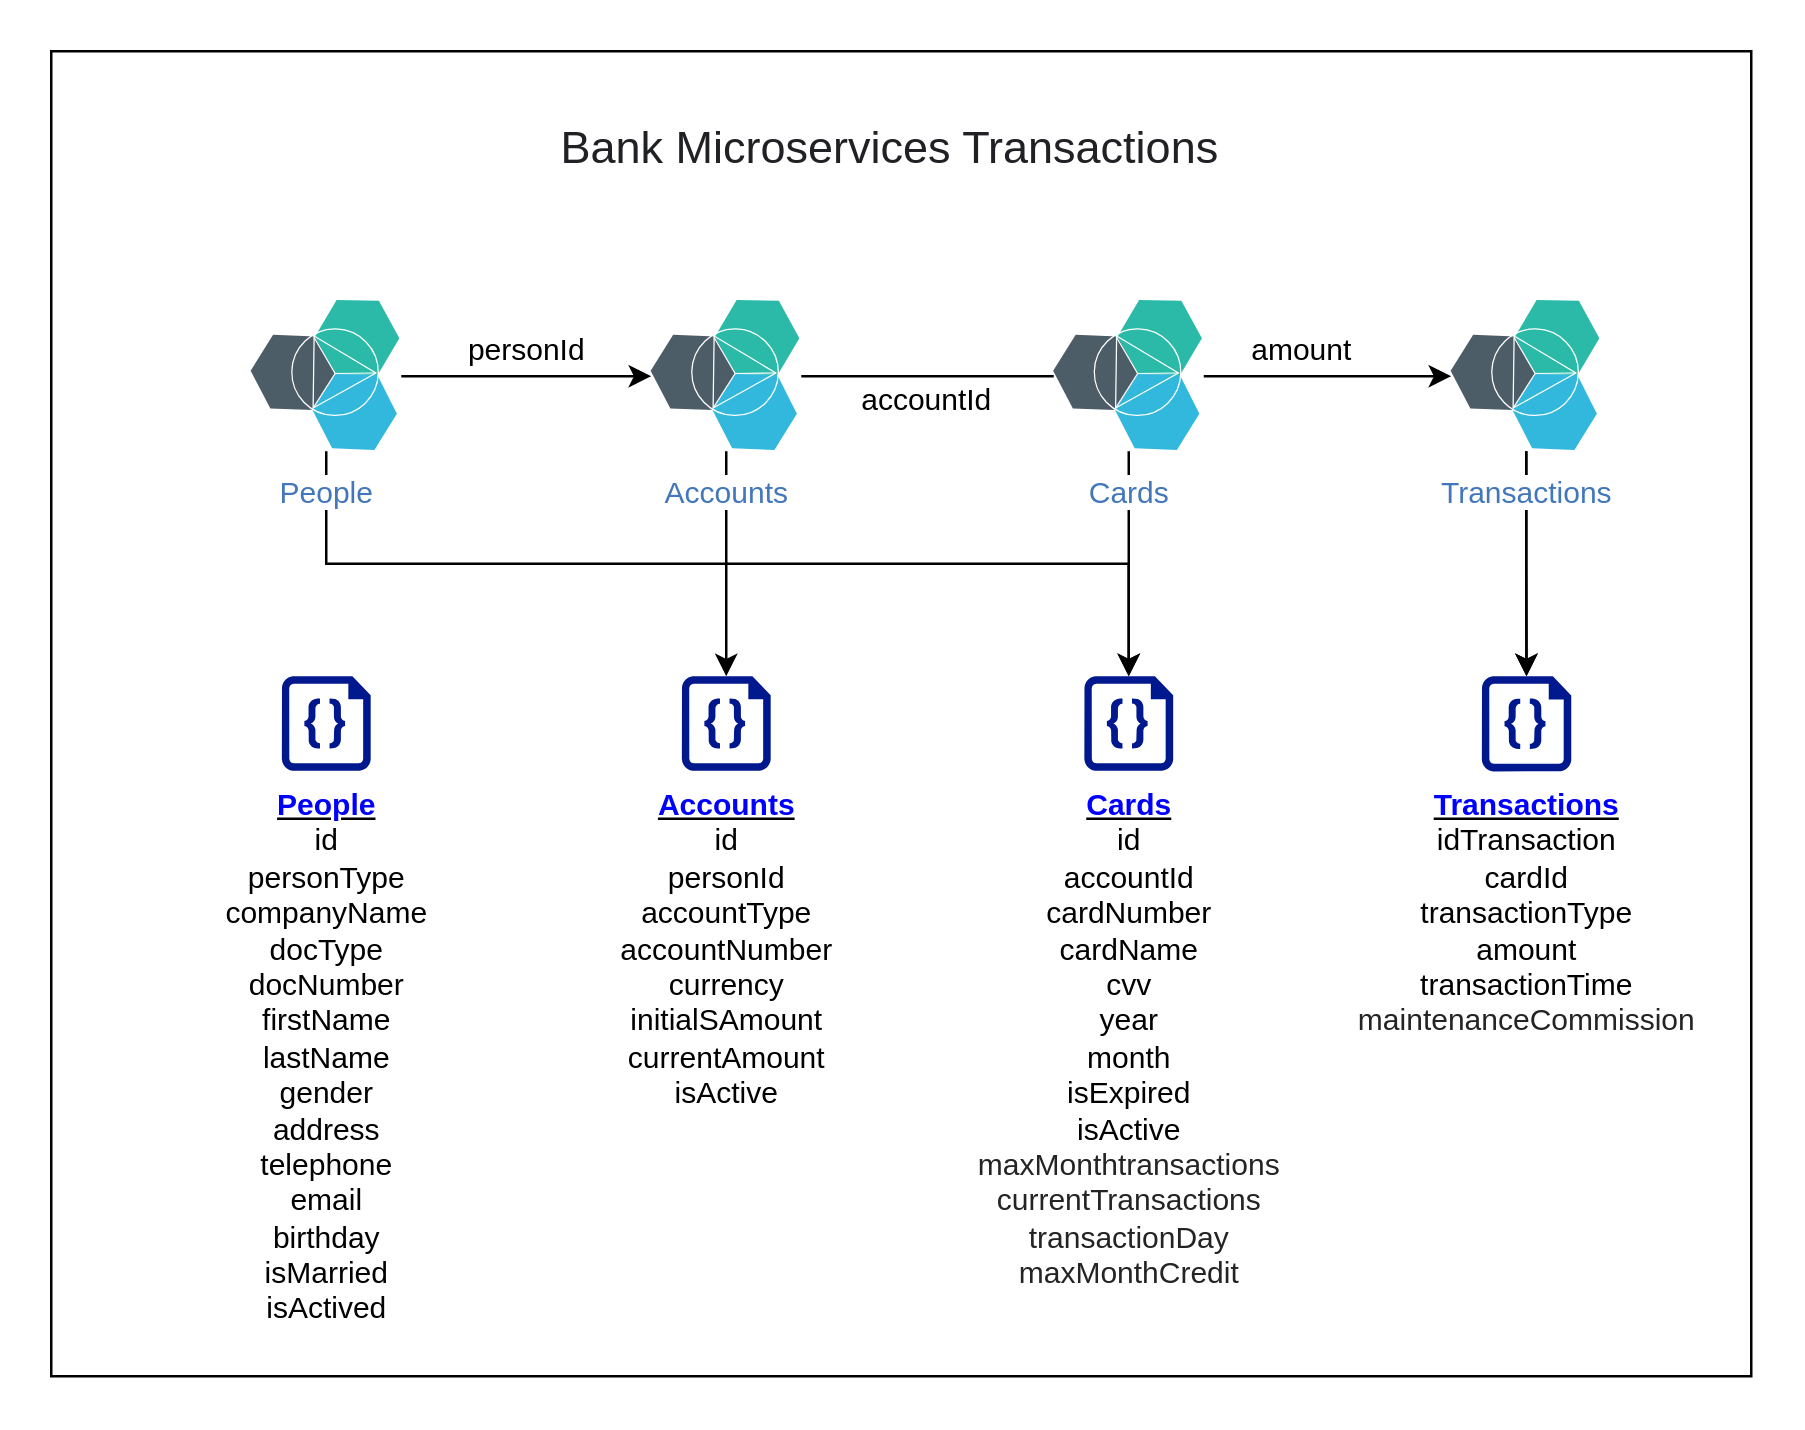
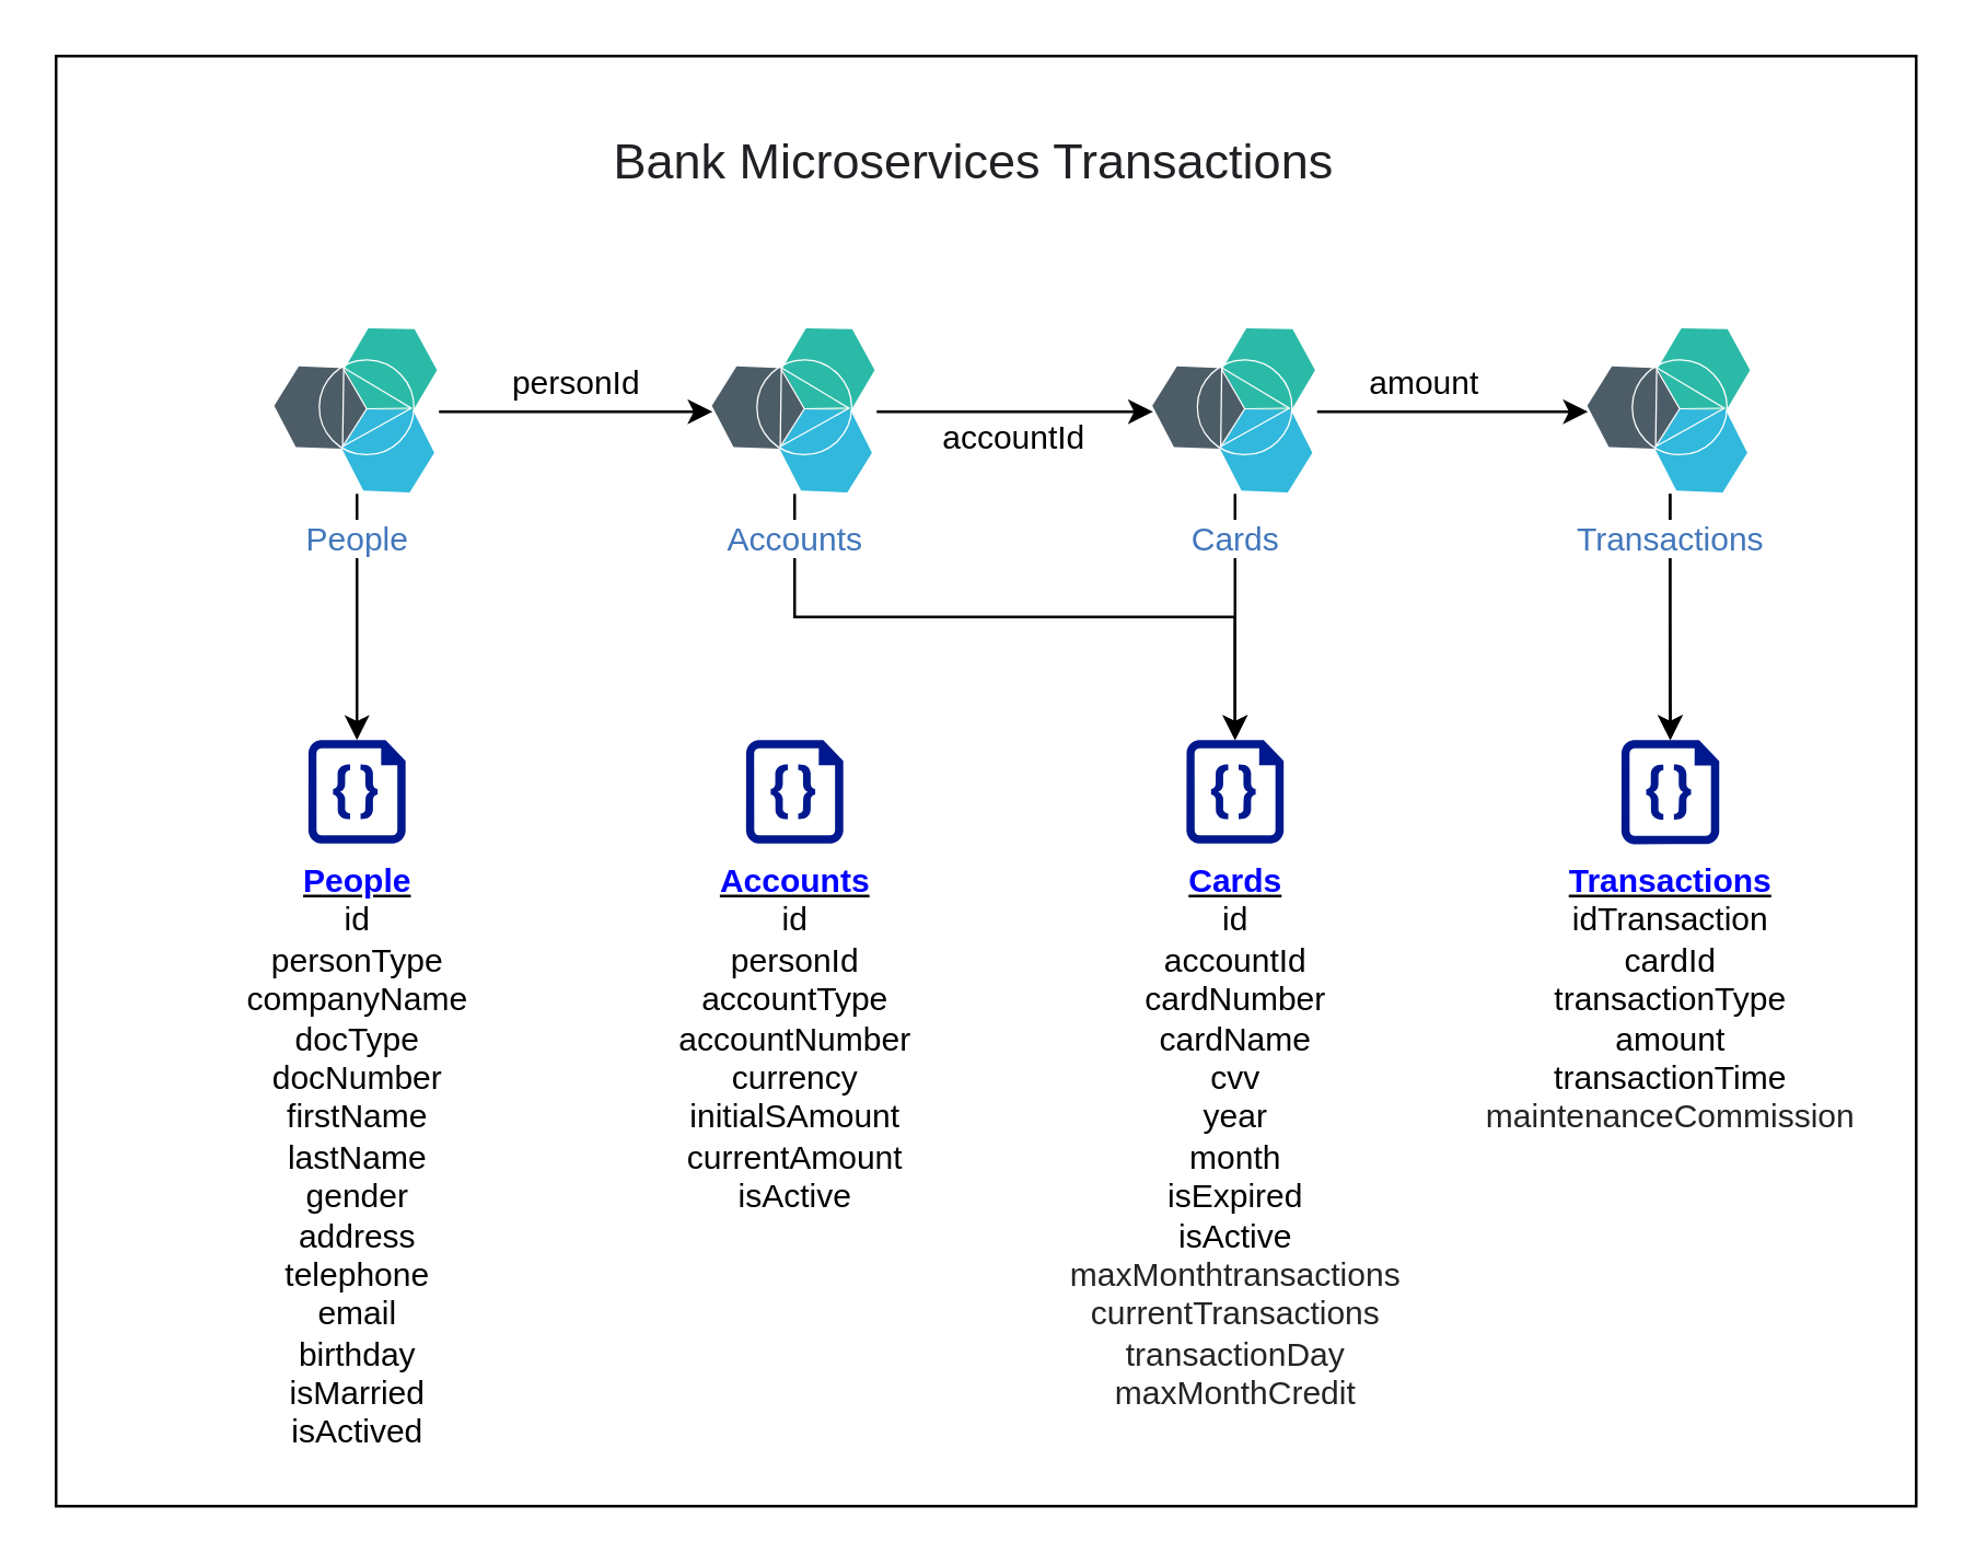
  <mxCell id="0" />
  <mxCell id="1" parent="0" />
  <mxCell id="2" value="" style="rounded=0;whiteSpace=wrap;html=1;fontColor=#000000;" vertex="1" parent="1"><mxGeometry x="20" y="20" width="680" height="530" as="geometry" /></mxCell>
- <mxCell id="3" style="edgeStyle=orthogonalEdgeStyle;rounded=0;orthogonalLoop=1;jettySize=auto;html=1;exitX=0.5;exitY=1;exitDx=0;exitDy=0;" edge="1" parent="1" source="5" target="10"><mxGeometry relative="1" as="geometry" /></mxCell>
+ <mxCell id="3" style="edgeStyle=orthogonalEdgeStyle;rounded=0;orthogonalLoop=1;jettySize=auto;html=1;exitX=0.5;exitY=1;exitDx=0;exitDy=0;entryX=0.5;entryY=0;entryDx=0;entryDy=0;entryPerimeter=0;" edge="1" parent="1" source="5" target="6"><mxGeometry relative="1" as="geometry" /></mxCell>
  <mxCell id="4" style="edgeStyle=orthogonalEdgeStyle;rounded=0;orthogonalLoop=1;jettySize=auto;html=1;fontColor=#0000FF;" edge="1" parent="1" source="5" target="9"><mxGeometry relative="1" as="geometry" /></mxCell>
  <mxCell id="5" value="People" style="aspect=fixed;perimeter=ellipsePerimeter;html=1;align=center;shadow=0;dashed=0;fontColor=#4277BB;labelBackgroundColor=#ffffff;fontSize=12;spacingTop=3;image;image=img/lib/ibm/miscellaneous/microservices_application.svg;" vertex="1" parent="1"><mxGeometry x="100" y="120" width="60" height="60" as="geometry" /></mxCell>
  <mxCell id="6" value="&lt;b&gt;&lt;u&gt;&lt;font color=&quot;#0000ff&quot;&gt;People&lt;/font&gt;&lt;/u&gt;&lt;/b&gt;&lt;br&gt;id&lt;br&gt;personType&lt;br&gt;companyName&lt;br&gt;docType&lt;br&gt;docNumber&lt;br&gt;firstName&lt;br&gt;lastName&lt;br&gt;gender&lt;br&gt;address&lt;br&gt;telephone&lt;br&gt;email&lt;br&gt;birthday&lt;br&gt;isMarried&lt;br&gt;isActived" style="sketch=0;aspect=fixed;pointerEvents=1;shadow=0;dashed=0;html=1;strokeColor=none;labelPosition=center;verticalLabelPosition=bottom;verticalAlign=top;align=center;fillColor=#00188D;shape=mxgraph.azure.code_file" vertex="1" parent="1"><mxGeometry x="112.22" y="270" width="35.55" height="37.82" as="geometry" /></mxCell>
  <mxCell id="7" style="edgeStyle=orthogonalEdgeStyle;rounded=0;orthogonalLoop=1;jettySize=auto;html=1;exitX=0.5;exitY=1;exitDx=0;exitDy=0;" edge="1" parent="1" source="9" target="14"><mxGeometry relative="1" as="geometry" /></mxCell>
- <mxCell id="8" style="edgeStyle=orthogonalEdgeStyle;rounded=0;orthogonalLoop=1;jettySize=auto;html=1;exitX=1;exitY=0.5;exitDx=0;exitDy=0;fontColor=#000000;endArrow=none;" edge="1" parent="1" source="9" target="13"><mxGeometry relative="1" as="geometry" /></mxCell>
+ <mxCell id="8" style="edgeStyle=orthogonalEdgeStyle;rounded=0;orthogonalLoop=1;jettySize=auto;html=1;exitX=1;exitY=0.5;exitDx=0;exitDy=0;fontColor=#000000;" edge="1" parent="1" source="9" target="13"><mxGeometry relative="1" as="geometry" /></mxCell>
  <mxCell id="9" value="Accounts" style="aspect=fixed;perimeter=ellipsePerimeter;html=1;align=center;shadow=0;dashed=0;fontColor=#4277BB;labelBackgroundColor=#ffffff;fontSize=12;spacingTop=3;image;image=img/lib/ibm/miscellaneous/microservices_application.svg;" vertex="1" parent="1"><mxGeometry x="260" y="120" width="60" height="60" as="geometry" /></mxCell>
  <mxCell id="10" value="&lt;span style=&quot;background-color: rgb(255 , 255 , 255)&quot;&gt;&lt;b&gt;&lt;u&gt;&lt;font color=&quot;#0000ff&quot;&gt;Accounts&lt;/font&gt;&lt;/u&gt;&lt;/b&gt;&lt;/span&gt;&lt;br&gt;id&lt;br&gt;personId&lt;br&gt;accountType&lt;br&gt;accountNumber&lt;br&gt;currency&lt;br&gt;initialSAmount&lt;br&gt;currentAmount&lt;br&gt;isActive" style="sketch=0;aspect=fixed;pointerEvents=1;shadow=0;dashed=0;html=1;strokeColor=none;labelPosition=center;verticalLabelPosition=bottom;verticalAlign=top;align=center;fillColor=#00188D;shape=mxgraph.azure.code_file" vertex="1" parent="1"><mxGeometry x="272.22" y="270" width="35.55" height="37.82" as="geometry" /></mxCell>
  <mxCell id="11" style="edgeStyle=orthogonalEdgeStyle;rounded=0;orthogonalLoop=1;jettySize=auto;html=1;exitX=0.5;exitY=1;exitDx=0;exitDy=0;entryX=0.5;entryY=0;entryDx=0;entryDy=0;entryPerimeter=0;" edge="1" parent="1" source="13" target="14"><mxGeometry relative="1" as="geometry" /></mxCell>
  <mxCell id="12" style="edgeStyle=orthogonalEdgeStyle;rounded=0;orthogonalLoop=1;jettySize=auto;html=1;entryX=0;entryY=0.5;entryDx=0;entryDy=0;fontColor=#000000;" edge="1" parent="1" source="13" target="17"><mxGeometry relative="1" as="geometry" /></mxCell>
  <mxCell id="13" value="Cards&lt;br&gt;" style="aspect=fixed;perimeter=ellipsePerimeter;html=1;align=center;shadow=0;dashed=0;fontColor=#4277BB;labelBackgroundColor=#ffffff;fontSize=12;spacingTop=3;image;image=img/lib/ibm/miscellaneous/microservices_application.svg;" vertex="1" parent="1"><mxGeometry x="421" y="120" width="60" height="60" as="geometry" /></mxCell>
  <mxCell id="14" value="&lt;b&gt;&lt;u&gt;&lt;font color=&quot;#0000ff&quot;&gt;Cards&lt;/font&gt;&lt;/u&gt;&lt;/b&gt;&lt;br&gt;id&lt;br&gt;accountId&lt;br&gt;cardNumber&lt;br&gt;cardName&lt;br&gt;cvv&lt;br&gt;year&lt;br&gt;month&lt;br&gt;isExpired&lt;br&gt;isActive&lt;br&gt;&lt;font style=&quot;font-size: 12px&quot;&gt;&lt;span style=&quot;color: rgb(36 , 36 , 36) ; background-color: rgb(255 , 255 , 255)&quot;&gt;maxMonthtransactions&lt;/span&gt;&lt;br style=&quot;box-sizing: border-box ; color: rgb(36 , 36 , 36) ; background-color: rgb(255 , 255 , 255)&quot;&gt;&lt;span style=&quot;color: rgb(36 , 36 , 36) ; background-color: rgb(255 , 255 , 255)&quot;&gt;currentTransactions&lt;/span&gt;&lt;br style=&quot;box-sizing: border-box ; color: rgb(36 , 36 , 36) ; background-color: rgb(255 , 255 , 255)&quot;&gt;&lt;span style=&quot;color: rgb(36 , 36 , 36) ; background-color: rgb(255 , 255 , 255)&quot;&gt;transactionDay&lt;/span&gt;&lt;br style=&quot;box-sizing: border-box ; color: rgb(36 , 36 , 36) ; background-color: rgb(255 , 255 , 255)&quot;&gt;&lt;span style=&quot;color: rgb(36 , 36 , 36) ; background-color: rgb(255 , 255 , 255)&quot;&gt;&lt;font style=&quot;font-size: 12px&quot;&gt;maxMonthCredit&lt;/font&gt;&lt;/span&gt;&lt;/font&gt;" style="sketch=0;aspect=fixed;pointerEvents=1;shadow=0;dashed=0;html=1;strokeColor=none;labelPosition=center;verticalLabelPosition=bottom;verticalAlign=top;align=center;fillColor=#00188D;shape=mxgraph.azure.code_file" vertex="1" parent="1"><mxGeometry x="433.22" y="270" width="35.55" height="37.82" as="geometry" /></mxCell>
  <mxCell id="15" style="edgeStyle=orthogonalEdgeStyle;rounded=0;orthogonalLoop=1;jettySize=auto;html=1;exitX=0.5;exitY=1;exitDx=0;exitDy=0;entryX=0.5;entryY=0;entryDx=0;entryDy=0;entryPerimeter=0;" edge="1" parent="1" source="17" target="18"><mxGeometry relative="1" as="geometry" /></mxCell>
  <mxCell id="16" value="" style="edgeStyle=orthogonalEdgeStyle;rounded=0;orthogonalLoop=1;jettySize=auto;html=1;" edge="1" parent="1" source="17" target="18"><mxGeometry relative="1" as="geometry" /></mxCell>
  <mxCell id="17" value="Transactions" style="aspect=fixed;perimeter=ellipsePerimeter;html=1;align=center;shadow=0;dashed=0;fontColor=#4277BB;labelBackgroundColor=#ffffff;fontSize=12;spacingTop=3;image;image=img/lib/ibm/miscellaneous/microservices_application.svg;" vertex="1" parent="1"><mxGeometry x="580" y="120" width="60" height="60" as="geometry" /></mxCell>
  <mxCell id="18" value="&lt;b&gt;&lt;u&gt;&lt;font color=&quot;#0000ff&quot;&gt;Transactions&lt;/font&gt;&lt;/u&gt;&lt;/b&gt;&lt;br&gt;idTransaction&lt;br&gt;cardId&lt;br&gt;transactionType&lt;br&gt;amount&lt;br&gt;transactionTime&lt;br&gt;&lt;span style=&quot;color: rgb(36 , 36 , 36) ; background-color: rgb(255 , 255 , 255)&quot;&gt;&lt;font style=&quot;font-size: 12px&quot;&gt;maintenanceCommission&lt;/font&gt;&lt;/span&gt;" style="sketch=0;aspect=fixed;pointerEvents=1;shadow=0;dashed=0;html=1;strokeColor=none;labelPosition=center;verticalLabelPosition=bottom;verticalAlign=top;align=center;fillColor=#00188D;shape=mxgraph.azure.code_file" vertex="1" parent="1"><mxGeometry x="592.22" y="270" width="35.78" height="38.06" as="geometry" /></mxCell>
  <mxCell id="19" value="&lt;font color=&quot;#000000&quot;&gt;personId&lt;/font&gt;" style="text;html=1;align=center;verticalAlign=middle;resizable=0;points=[];autosize=1;strokeColor=none;fillColor=none;fontColor=#0000FF;" vertex="1" parent="1"><mxGeometry x="180" y="130" width="60" height="20" as="geometry" /></mxCell>
  <mxCell id="20" value="accountId" style="text;html=1;align=center;verticalAlign=middle;resizable=0;points=[];autosize=1;strokeColor=none;fillColor=none;fontColor=#000000;" vertex="1" parent="1"><mxGeometry x="335" y="150" width="70" height="20" as="geometry" /></mxCell>
  <mxCell id="21" value="amount" style="text;html=1;align=center;verticalAlign=middle;resizable=0;points=[];autosize=1;strokeColor=none;fillColor=none;fontColor=#000000;" vertex="1" parent="1"><mxGeometry x="495" y="130" width="50" height="20" as="geometry" /></mxCell>
  <mxCell id="22" value="&lt;pre class=&quot;tw-data-text tw-text-large XcVN5d tw-ta&quot; id=&quot;tw-target-text&quot; dir=&quot;ltr&quot; style=&quot;font-family: inherit ; line-height: 36px ; border: none ; padding: 2px 0.14em 2px 0px ; position: relative ; margin-top: -2px ; margin-bottom: -2px ; resize: none ; overflow: hidden ; text-align: left ; width: 270px ; overflow-wrap: break-word ; color: rgb(32 , 33 , 36)&quot;&gt;&lt;span class=&quot;Y2IQFc&quot; lang=&quot;en&quot; style=&quot;line-height: 1.09&quot;&gt;&lt;font style=&quot;font-size: 18px&quot;&gt;Bank Microservices Transactions&lt;/font&gt;&lt;/span&gt;&lt;/pre&gt;" style="text;html=1;strokeColor=none;fillColor=none;align=center;verticalAlign=middle;whiteSpace=wrap;rounded=0;fontColor=#000000;" vertex="1" parent="1"><mxGeometry x="225" y="50" width="270" height="20" as="geometry" /></mxCell>
